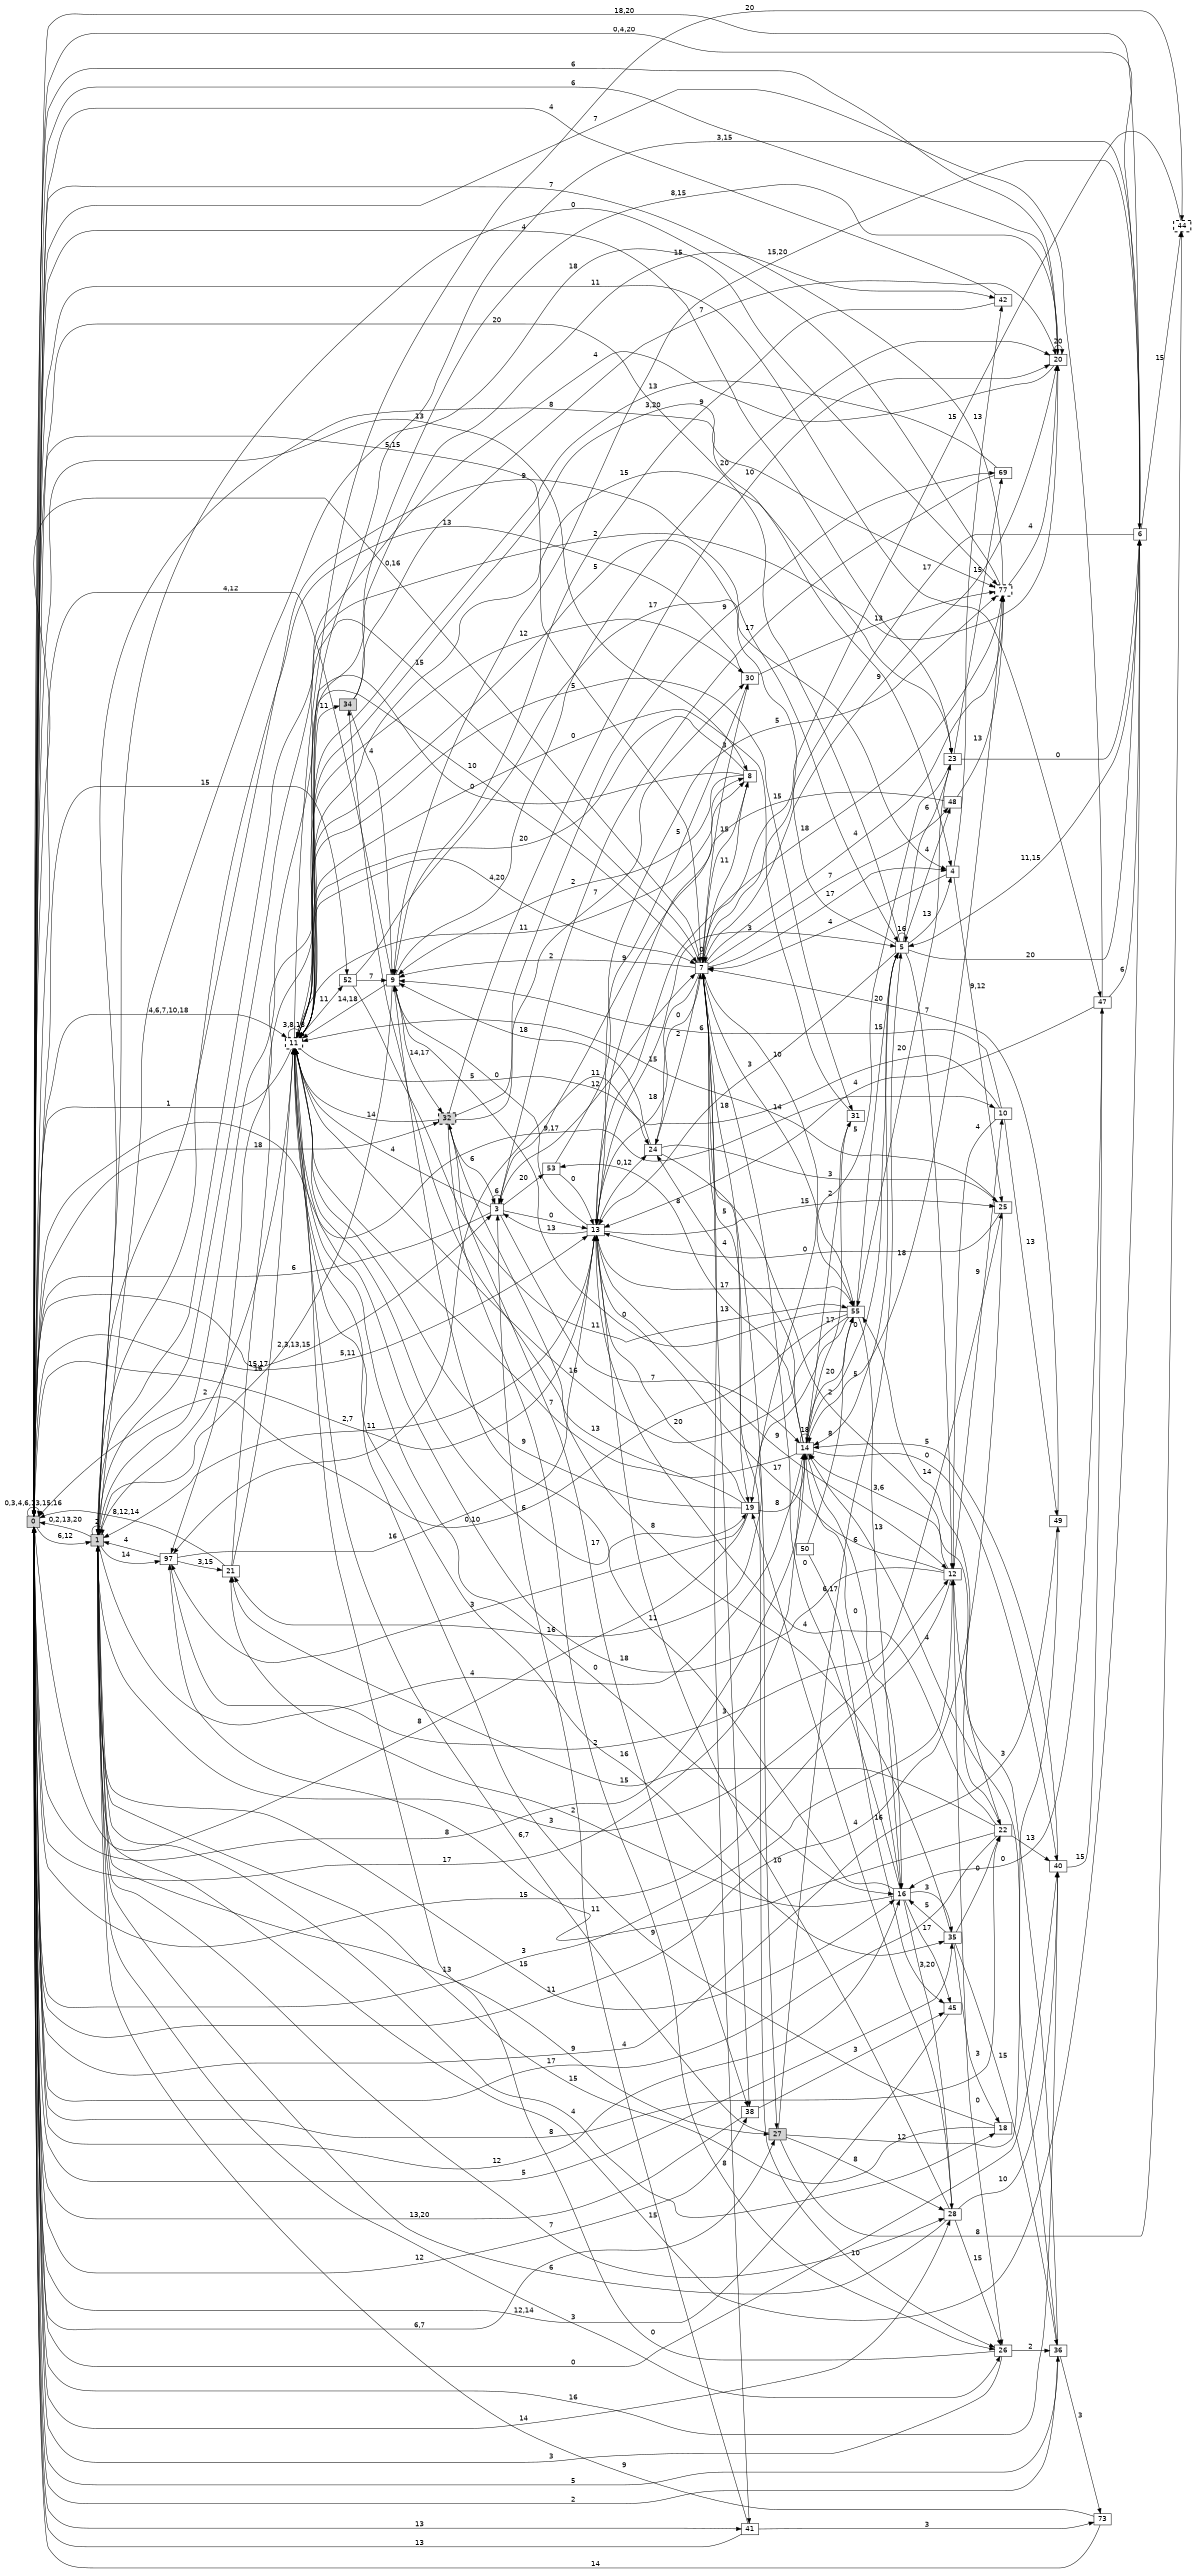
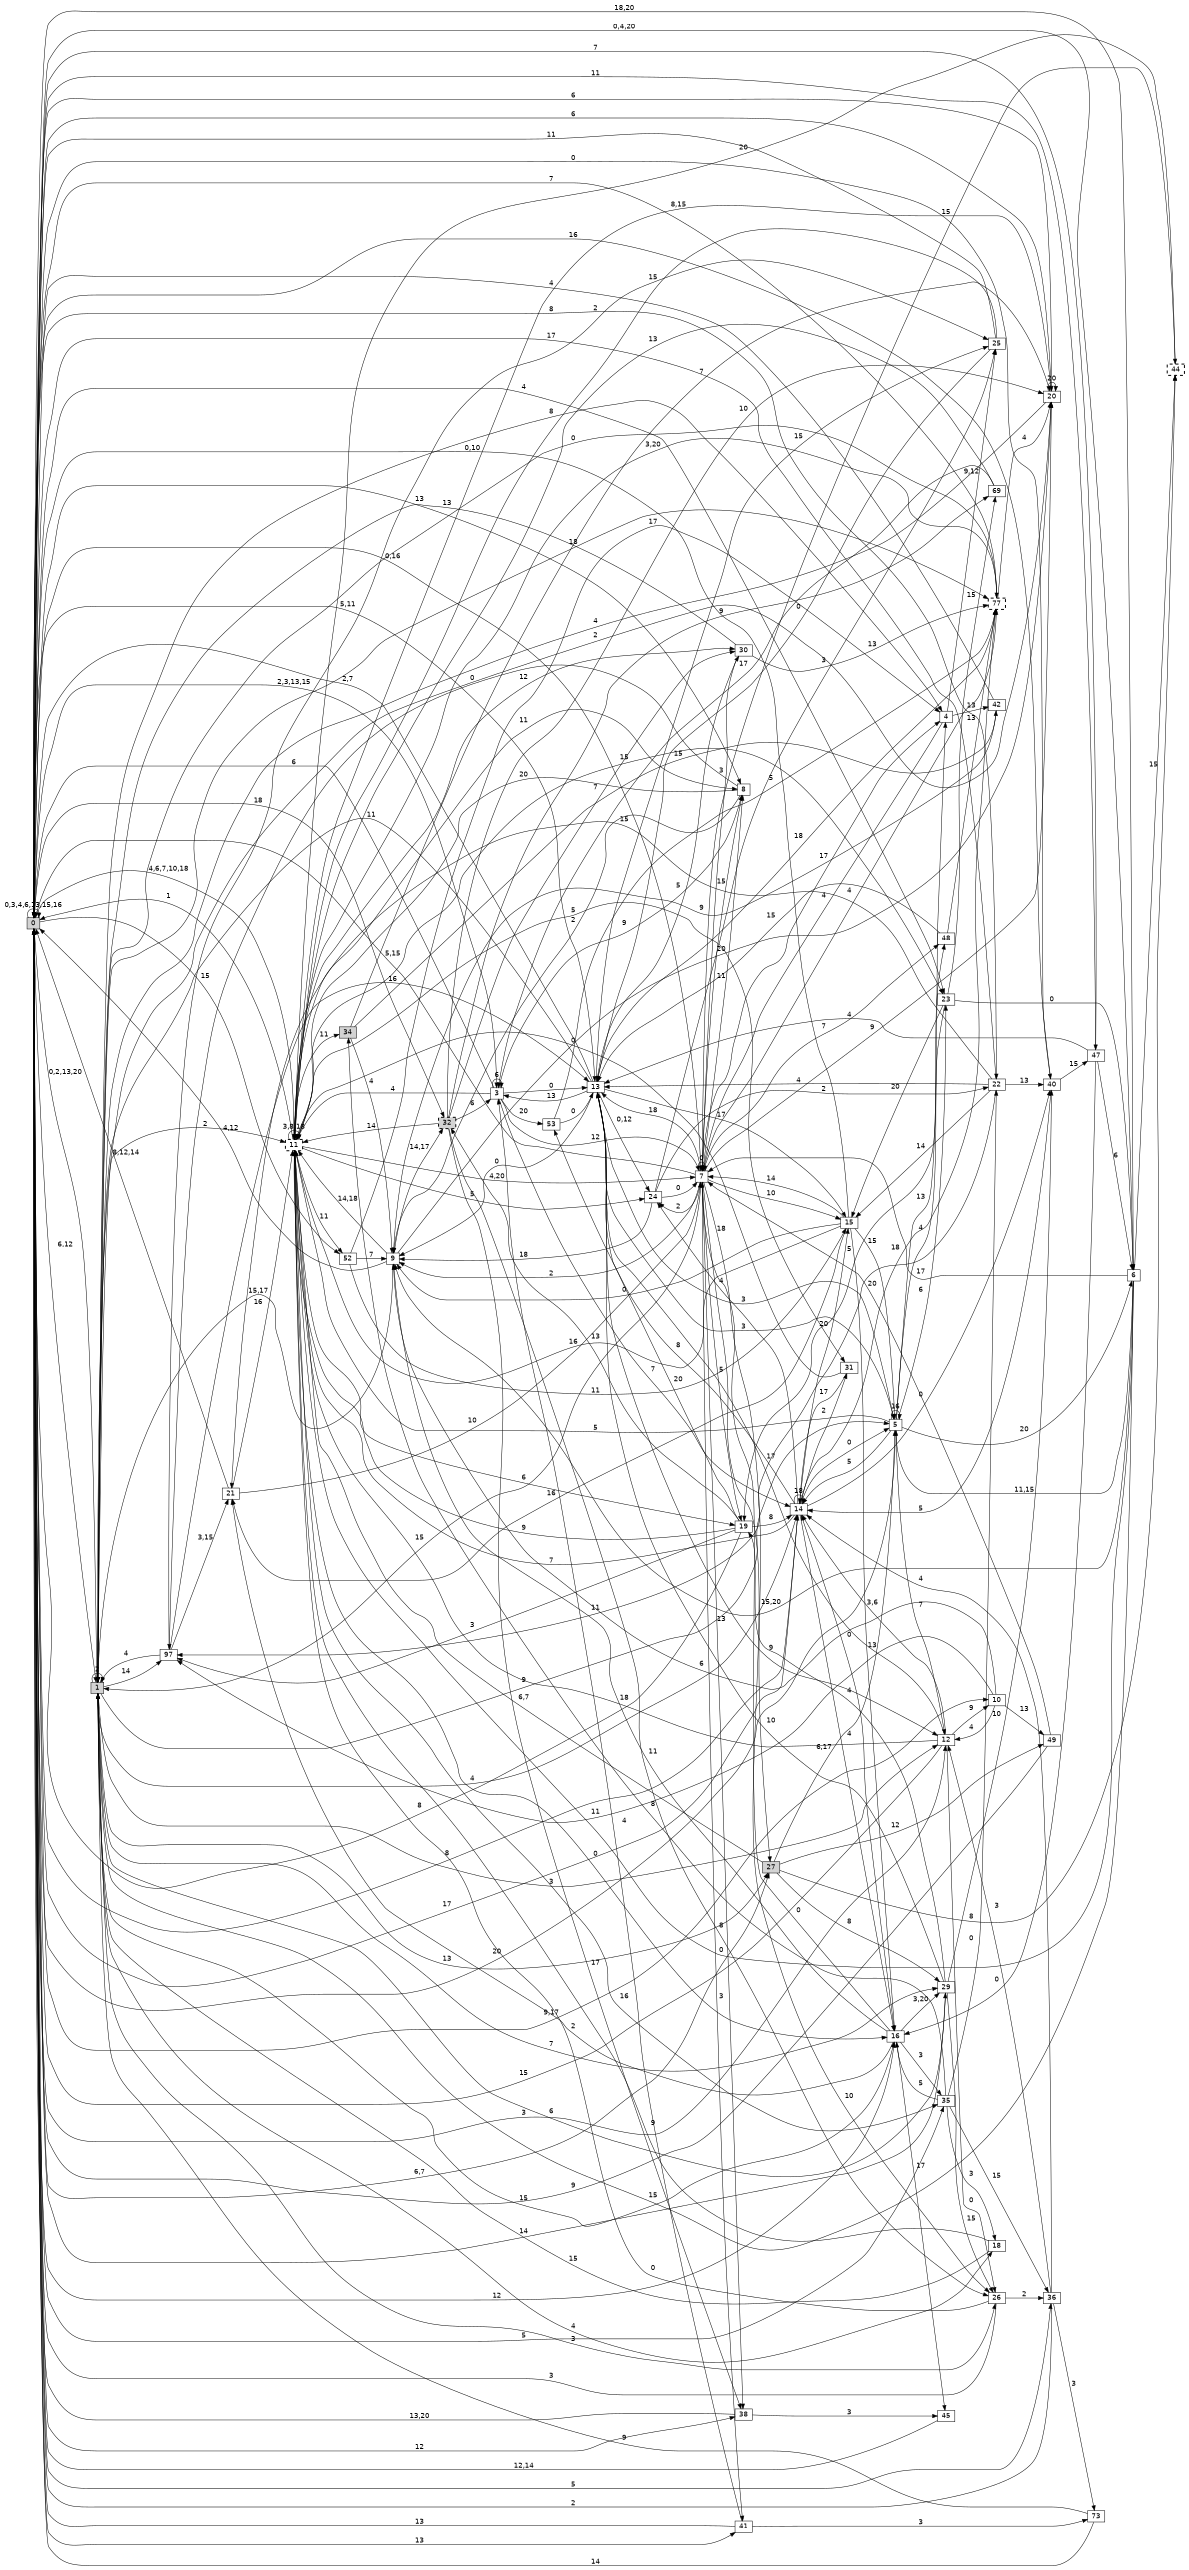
  digraph {
    fontname="DejaVu Sans"
    rankdir=LR
    node [fontname="DejaVu Sans" shape=box]
    edge [fontname="DejaVu Sans"]
    n1 [height=0.1 label=0 style=filled width=0.1]
    n2 [height=0.1 label=1 style=filled width=0.1]
    n3 [height=0.1 label=3 width=0.1]
    n4 [height=0.1 label=6 width=0.1]
    n5 [height=0.1 label=7 width=0.1]
    n6 [height=0.1 label=8 width=0.1]
    n7 [height=0.1 label=10 width=0.1]
    n8 [height=0.1 label=11 style="bold,dashed" width=0.1]
    n9 [height=0.1 label=12 width=0.1]
    n10 [height=0.1 label=13 width=0.1]
    n11 [height=0.1 label=14 width=0.1]
    n12 [height=0.1 label=16 width=0.1]
    n13 [height=0.1 label=20 width=0.1]
    n14 [height=0.1 label=22 width=0.1]
    n15 [height=0.1 label=23 width=0.1]
    n16 [height=0.1 label=27 style=filled width=0.1]
-   n17 [height=0.1 label=28 width=0.1]
+   n17 [height=0.1 label=29 width=0.1]
    n18 [height=0.1 label=32 style="filled,bold,dashed" width=0.1]
    n19 [height=0.1 label=35 width=0.1]
    n20 [height=0.1 label=36 width=0.1]
    n21 [height=0.1 label=38 width=0.1]
    n22 [height=0.1 label=40 width=0.1]
    n23 [height=0.1 label=41 width=0.1]
    n24 [height=0.1 label=47 width=0.1]
    n25 [height=0.1 label=52 width=0.1]
    n26 [height=0.1 label=4 width=0.1]
    n27 [height=0.1 label=5 width=0.1]
    n28 [height=0.1 label=77 style="bold,dashed" width=0.1]
    n29 [height=0.1 label=18 width=0.1]
    n30 [height=0.1 label=26 width=0.1]
    n31 [height=0.1 label=97 width=0.1]
    n32 [height=0.1 label=53 width=0.1]
    n33 [height=0.1 label=9 width=0.1]
    n34 [height=0.1 label=44 style="bold,dashed" width=0.1]
    n35 [height=0.1 label=48 width=0.1]
-   n36 [height=0.1 label=55 width=0.1]
+   n36 [height=0.1 label=15 width=0.1]
    n37 [height=0.1 label=19 width=0.1]
    n38 [height=0.1 label=24 width=0.1]
    n39 [height=0.1 label=30 width=0.1]
    n40 [height=0.1 label=49 width=0.1]
    n41 [height=0.1 label=31 width=0.1]
    n42 [height=0.1 label=34 style=filled width=0.1]
    n43 [height=0.1 label=25 width=0.1]
    n44 [height=0.1 label=21 width=0.1]
    n45 [height=0.1 label=45 width=0.1]
    n46 [height=0.1 label=69 width=0.1]
    n47 [height=0.1 label=73 width=0.1]
    n48 [height=0.1 label=42 width=0.1]
-   n49 [height=0.1 label=50 width=0.1]
    n1 -> n1 [label="0,3,4,6,13,15,16"]
    n1 -> n2 [label="6,12"]
    n1 -> n3 [label="2,3,13,15"]
    n1 -> n4 [label="18,20"]
    n1 -> n5 [label="0,16"]
    n1 -> n6 [label=13]
    n1 -> n7 [label="9,17"]
    n1 -> n8 [label="4,6,7,10,18"]
    n1 -> n9 [label=3]
    n1 -> n10 [label="5,11"]
    n1 -> n11 [label=8]
    n1 -> n12 [label=12]
    n1 -> n13 [label=6]
    n1 -> n14 [label=8]
    n1 -> n15 [label=4]
    n1 -> n16 [label="6,7"]
    n1 -> n17 [label=14]
    n1 -> n18 [label=18]
    n1 -> n19 [label=5]
    n1 -> n20 [label=5]
    n1 -> n21 [label=12]
    n1 -> n22 [label=0]
    n1 -> n23 [label=13]
    n1 -> n24 [label=11]
    n1 -> n25 [label=15]
    n2 -> n1 [label="0,2,13,20"]
    n2 -> n2 [label=2]
    n2 -> n8 [label=2]
    n2 -> n9 [label=3]
    n2 -> n11 [label=4]
    n2 -> n12 [label=15]
    n2 -> n13 [label=2]
    n2 -> n16 [label=13]
    n2 -> n17 [label=7]
    n2 -> n26 [label=8]
    n2 -> n27 [label=9]
    n2 -> n28 [label=18]
    n2 -> n29 [label=4]
    n2 -> n30 [label=3]
    n2 -> n31 [label=14]
    n3 -> n1 [label=6]
    n3 -> n3 [label=6]
    n3 -> n5 [label=12]
    n3 -> n6 [label=9]
    n3 -> n8 [label=4]
    n3 -> n10 [label=0]
    n3 -> n11 [label=7]
    n3 -> n32 [label=20]
    n4 -> n1 [label="0,4,20"]
    n4 -> n2 [label=15]
    n4 -> n5 [label=17]
-   n4 -> n8 [label="3,15"]
+   n4 -> n8 [label=0]
    n4 -> n27 [label="11,15"]
    n4 -> n33 [label="15,20"]
    n4 -> n34 [label=15]
    n5 -> n1 [label="5,15"]
    n5 -> n2 [label=15]
    n5 -> n5 [label=0]
    n5 -> n6 [label=11]
    n5 -> n10 [label=18]
    n5 -> n13 [label=9]
    n5 -> n16 [label=18]
    n5 -> n21 [label=13]
    n5 -> n23 [label=3]
    n5 -> n26 [label=17]
    n5 -> n28 [label=4]
    n5 -> n30 [label=10]
    n5 -> n33 [label=2]
    n5 -> n35 [label=7]
    n5 -> n36 [label=10]
    n5 -> n37 [label=5]
    n5 -> n38 [label=2]
    n5 -> n39 [label=3]
    n6 -> n5 [label=15]
    n6 -> n8 [label=20]
    n6 -> n31 [label=0]
    n6 -> n33 [label=2]
    n7 -> n9 [label=4]
    n7 -> n31 [label=11]
    n7 -> n33 [label=6]
    n7 -> n40 [label=13]
    n8 -> n1 [label=1]
    n8 -> n5 [label="4,20"]
    n8 -> n6 [label=11]
    n8 -> n8 [label="3,8,18"]
    n8 -> n12 [label=0]
    n8 -> n15 [label=15]
    n8 -> n19 [label=16]
    n8 -> n25 [label=11]
    n8 -> n28 [label="3,20"]
    n8 -> n34 [label=20]
    n8 -> n37 [label=6]
    n8 -> n38 [label=5]
    n8 -> n39 [label=12]
    n8 -> n41 [label=5]
    n8 -> n42 [label=11]
    n9 -> n1 [label=15]
    n9 -> n7 [label=9]
    n9 -> n8 [label=18]
    n9 -> n10 [label=17]
    n9 -> n11 [label="3,6"]
    n9 -> n30 [label=0]
    n10 -> n1 [label="2,7"]
    n10 -> n2 [label=11]
    n10 -> n3 [label=13]
    n10 -> n9 [label=9]
    n10 -> n27 [label=3]
    n10 -> n28 [label=18]
    n10 -> n33 [label=0]
    n10 -> n36 [label=17]
    n10 -> n38 [label="0,12"]
    n10 -> n43 [label=15]
    n11 -> n1 [label=17]
    n11 -> n8 [label=7]
    n11 -> n11 [label=18]
-   n11 -> n12 [label=6]
+   n11 -> n12 [label=4]
    n11 -> n22 [label=0]
    n11 -> n27 [label=0]
    n11 -> n28 [label=18]
    n11 -> n32 [label=8]
    n11 -> n36 [label=20]
    n11 -> n38 [label=4]
    n11 -> n41 [label=2]
    n12 -> n5 [label=0]
    n12 -> n11 [label=0]
    n12 -> n17 [label="3,20"]
    n12 -> n19 [label=3]
    n12 -> n33 [label=11]
    n12 -> n44 [label=2]
    n12 -> n45 [label=17]
    n13 -> n1 [label=6]
    n13 -> n2 [label=4]
    n13 -> n8 [label="8,15"]
    n13 -> n13 [label=20]
    n14 -> n1 [label=17]
    n14 -> n10 [label=4]
    n14 -> n22 [label=13]
    n14 -> n31 [label=11]
    n14 -> n36 [label=14]
    n14 -> n44 [label=15]
    n15 -> n4 [label=0]
    n15 -> n36 [label=20]
    n15 -> n37 [label=5]
    n15 -> n46 [label=15]
    n16 -> n8 [label="6,7"]
    n16 -> n17 [label=8]
    n16 -> n27 [label="6,17"]
    n16 -> n34 [label=8]
    n16 -> n40 [label=12]
    n17 -> n2 [label=6]
    n17 -> n10 [label=10]
    n17 -> n22 [label=10]
    n17 -> n30 [label=15]
    n17 -> n37 [label=4]
    n18 -> n3 [label=6]
    n18 -> n8 [label=14]
    n18 -> n13 [label=10]
    n18 -> n21 [label=17]
    n18 -> n30 [label=8]
    n18 -> n39 [label=7]
    n18 -> n46 [label=9]
    n19 -> n12 [label=5]
    n19 -> n14 [label=0]
    n19 -> n20 [label=15]
    n19 -> n29 [label=3]
    n19 -> n42 [label=8]
    n20 -> n1 [label=2]
    n20 -> n9 [label=3]
    n20 -> n11 [label=4]
    n20 -> n47 [label=3]
    n21 -> n1 [label="13,20"]
    n21 -> n45 [label=3]
    n22 -> n1 [label=16]
    n22 -> n11 [label=5]
    n22 -> n24 [label=15]
    n23 -> n1 [label=13]
    n23 -> n3 [label=4]
    n23 -> n47 [label=3]
    n24 -> n1 [label=7]
    n24 -> n4 [label=6]
    n24 -> n10 [label=4]
    n24 -> n12 [label=0]
    n25 -> n26 [label=17]
    n25 -> n33 [label=7]
    n25 -> n36 [label=11]
    n26 -> n5 [label=4]
    n26 -> n43 [label="9,12"]
    n26 -> n48 [label=13]
    n27 -> n1 [label=20]
    n27 -> n4 [label=20]
    n27 -> n8 [label=5]
    n27 -> n9 [label=7]
    n27 -> n10 [label=3]
    n27 -> n11 [label=5]
    n27 -> n15 [label=6]
    n27 -> n26 [label=13]
    n27 -> n27 [label=16]
    n27 -> n35 [label=4]
    n28 -> n1 [label=7]
    n28 -> n2 [label=0]
    n28 -> n13 [label=4]
    n29 -> n2 [label=15]
    n29 -> n8 [label=9]
    n30 -> n1 [label=3]
    n30 -> n8 [label=0]
    n30 -> n20 [label=2]
    n31 -> n2 [label=4]
    n31 -> n10 [label=16]
    n31 -> n43 [label=2]
    n31 -> n44 [label="3,15"]
    n32 -> n10 [label=0]
    n32 -> n28 [label=5]
    n33 -> n1 [label="4,12"]
    n33 -> n2 [label="15,17"]
    n33 -> n8 [label="14,18"]
    n33 -> n13 [label=20]
    n33 -> n18 [label="14,17"]
    n34 -> n5 [label=15]
    n35 -> n10 [label=15]
    n35 -> n28 [label=13]
    n36 -> n1 [label="0,10"]
    n36 -> n5 [label=14]
    n36 -> n8 [label=16]
    n36 -> n12 [label=13]
    n36 -> n27 [label=15]
    n36 -> n33 [label=0]
    n36 -> n44 [label=16]
    n37 -> n1 [label=8]
    n37 -> n8 [label=9]
    n37 -> n10 [label=20]
    n37 -> n11 [label=8]
    n37 -> n18 [label=13]
    n37 -> n31 [label=3]
    n38 -> n5 [label=0]
    n38 -> n14 [label=2]
    n38 -> n33 [label=18]
    n38 -> n43 [label=3]
    n39 -> n2 [label=13]
    n39 -> n10 [label=5]
    n39 -> n28 [label=13]
    n40 -> n1 [label=9]
    n40 -> n5 [label=20]
    n41 -> n8 [label=0]
    n41 -> n11 [label=17]
    n42 -> n13 [label=7]
    n42 -> n33 [label=4]
    n42 -> n48 [label=15]
    n43 -> n1 [label=11]
    n43 -> n8 [label=15]
    n43 -> n10 [label=0]
    n44 -> n1 [label="8,12,14"]
    n44 -> n5 [label=10]
    n44 -> n8 [label=16]
    n45 -> n1 [label="12,14"]
    n46 -> n3 [label=17]
    n46 -> n8 [label=13]
    n47 -> n1 [label=14]
    n47 -> n2 [label=9]
    n48 -> n1 [label=4]
    n48 -> n33 [label=9]
-   n49 -> n36 [label=8]
-   n49 -> n45 [label=16]
  }
